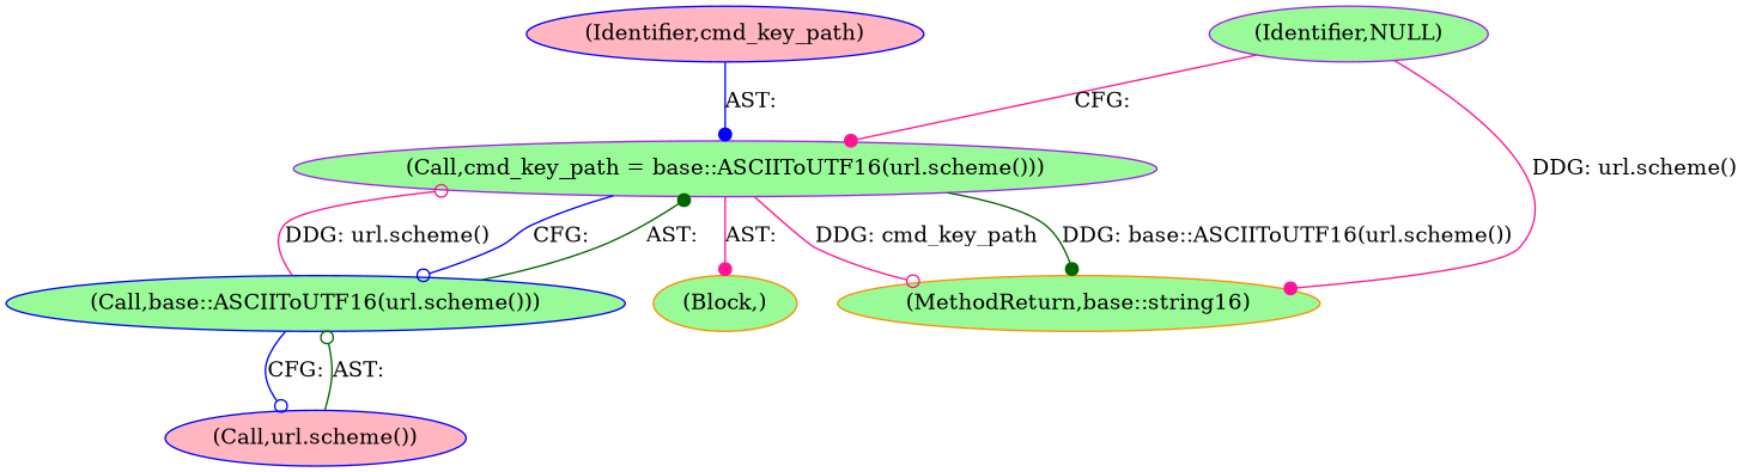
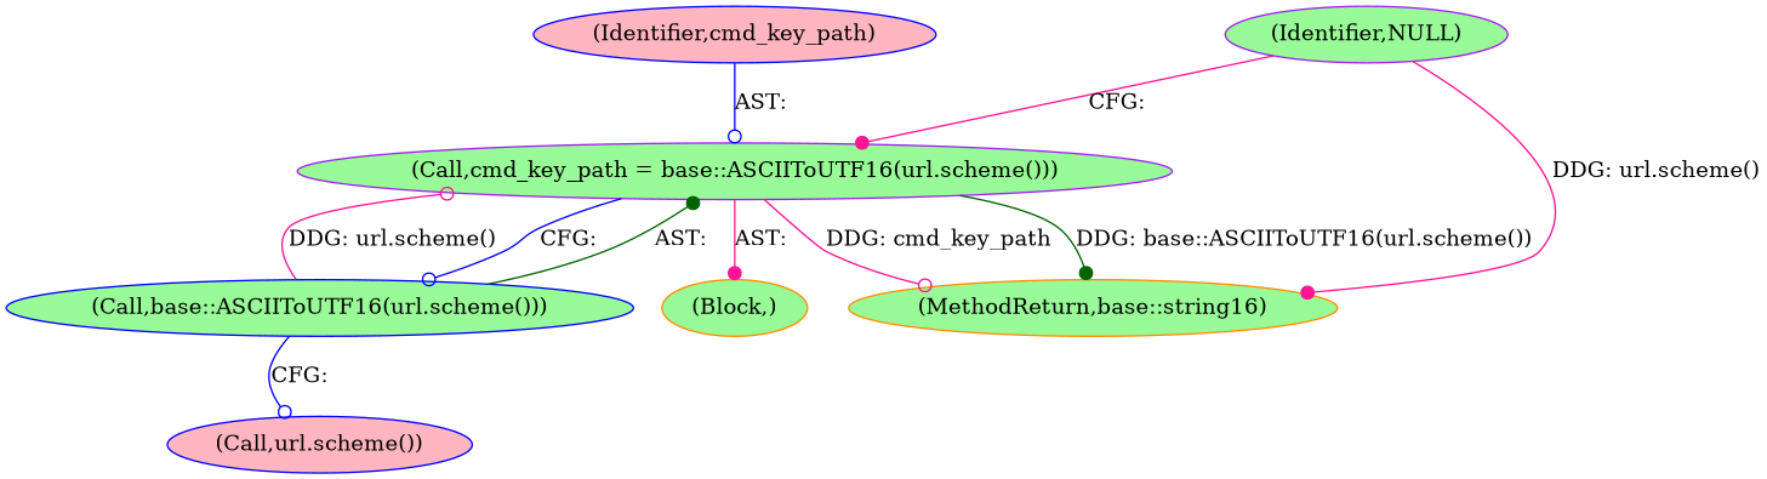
  digraph {
    node [color=blue fillcolor=palegreen style=filled]
    edge [arrowhead=dot color=deeppink]
    n1 [color=purple label="(Call,cmd_key_path = base::ASCIIToUTF16(url.scheme()))"]
    n2 [label="(Call,base::ASCIIToUTF16(url.scheme()))"]
    n3 [color=darkorange label="(Block,)"]
    n4 [color=darkorange label="(MethodReturn,base::string16)"]
    n5 [fillcolor=lightpink label="(Call,url.scheme())"]
    n6 [color=purple label="(Identifier,NULL)"]
    n7 [fillcolor=lightpink label="(Identifier,cmd_key_path)"]
    n1 -> n2 [arrowhead=odot color=blue label="CFG: "]
    n1 -> n3 [label="AST: "]
    n1 -> n4 [color=darkgreen label="DDG: base::ASCIIToUTF16(url.scheme())"]
    n1 -> n4 [arrowhead=odot label="DDG: cmd_key_path"]
    n2 -> n1 [color=darkgreen label="AST: "]
    n2 -> n1 [arrowhead=odot label="DDG: url.scheme()"]
    n2 -> n5 [arrowhead=odot color=blue label="CFG: "]
-   n5 -> n2 [arrowhead=odot color=darkgreen label="AST: "]
    n6 -> n1 [label="CFG: "]
    n6 -> n4 [label="DDG: url.scheme()"]
-   n7 -> n1 [color=blue label="AST: "]
+   n7 -> n1 [arrowhead=odot color=blue label="AST: "]
  }
